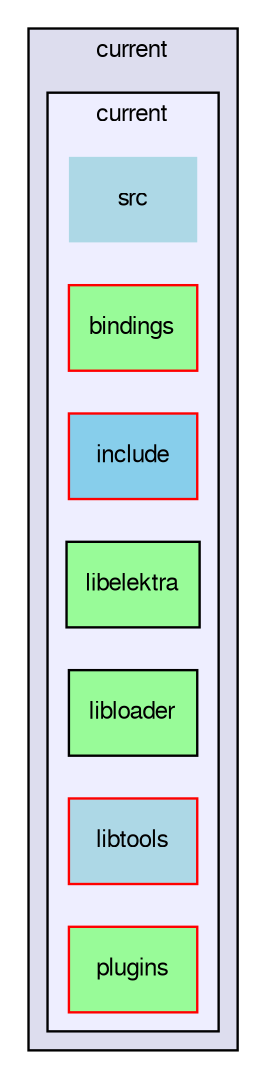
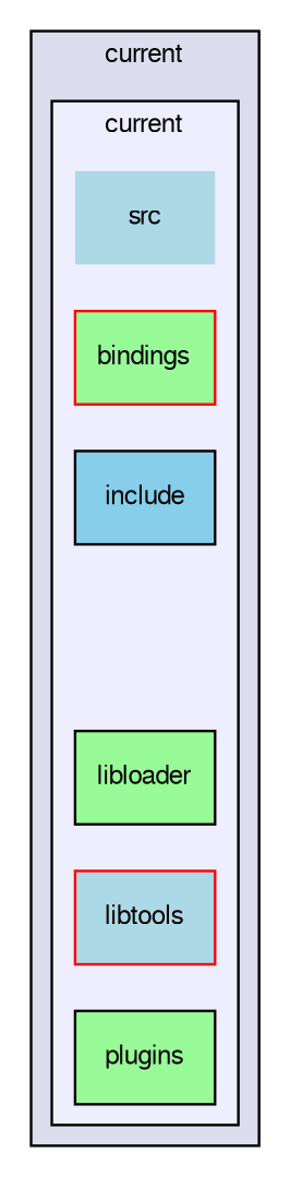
  digraph {
    compound=true
    rankdir=LR
    node [fontname=FreeSans fontsize=10 shape=box style=filled fillcolor=palegreen color=red]
    n1 [label=src shape=plaintext fillcolor=lightblue color=""]
    n2 [label=bindings]
-   n3 [fillcolor=skyblue label=include]
-   n4 [color=black label=libelektra]
+   n3 [color=black fillcolor=skyblue label=include]
    n5 [color=black label=libloader]
    n6 [fillcolor=lightblue label=libtools]
-   n7 [label=plugins]
+   n7 [color=black label=plugins]
    subgraph cluster_1 {
      bgcolor="#ddddee"
      fontname=FreeSans
      fontsize=10
      label=current
      pencolor=black
      subgraph cluster_2 {
        bgcolor="#eeeeff"
        fontname=FreeSans
        fontsize=10
        pencolor=black
        n1
        n2
        n3
-       n4
        n5
        n6
        n7
      }
    }
  }
